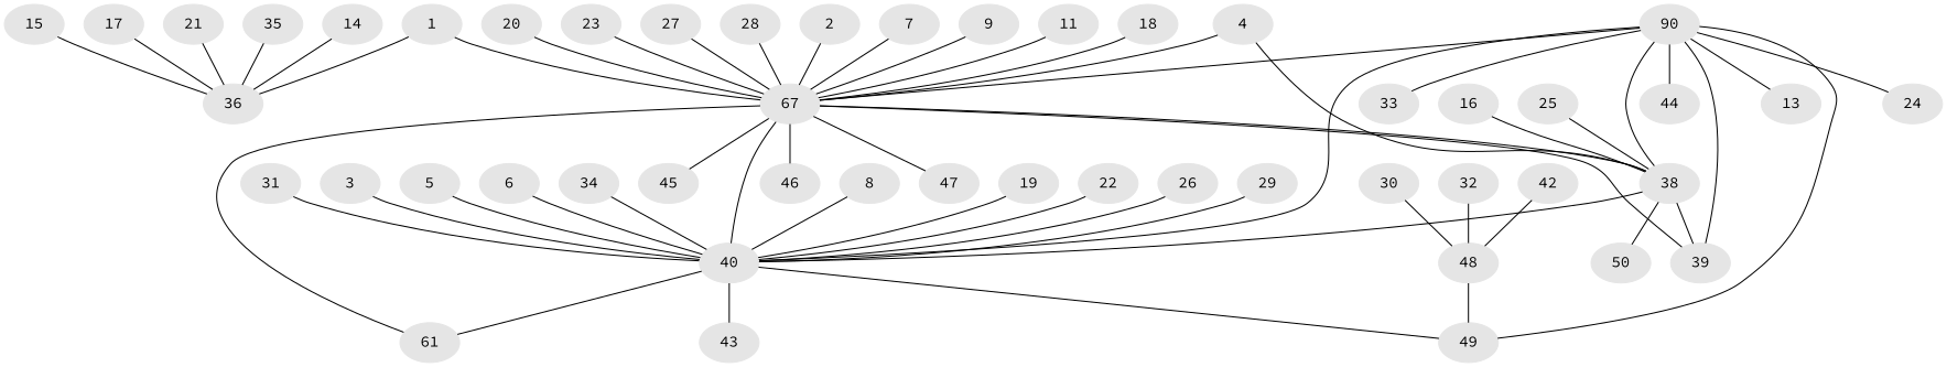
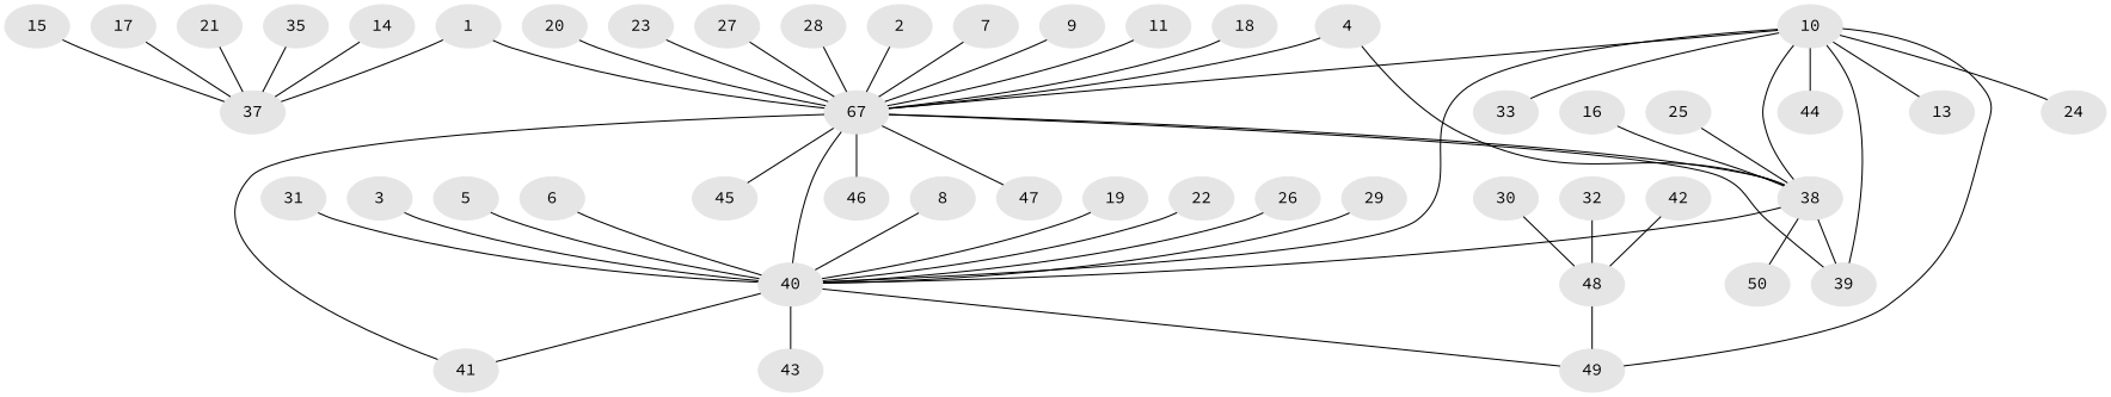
  graph {
    fontname="Source Code Pro"
    node [color=gray90 fontname="Source Code Pro" style=filled]
    edge [fontname="Source Code Pro" weight=1.0]
    1
-   36
+   36 [label=37]
    n3 [label=67]
    40
    38
    39
-   41 [label=61]
+   41
    45
    46
    47
    2
    3
    43
    49
    4
    50
    5
    6
    7
    8
    9
-   10 [label=90]
+   10
    13
    24
    33
    44
    11
    14
    15
    16
    17
    18
    19
    20
    21
    22
    23
    25
    26
    27
    28
    29
    30
    48
    31
    32
-   34
    35
    42
    1 -- 36
    1 -- n3
    n3 -- 40 [weight=3.0]
    n3 -- 38
    n3 -- 39
    n3 -- 41
    n3 -- 45
    n3 -- 46
    n3 -- 47
    40 -- 41
    40 -- 43
    40 -- 49
    38 -- 40
    38 -- 39
    38 -- 50
    2 -- n3
    3 -- 40
    4 -- n3
    4 -- 38
    5 -- 40
    6 -- 40
    7 -- n3
    8 -- 40
    9 -- n3
    10 -- n3
    10 -- 40
    10 -- 38
    10 -- 39
    10 -- 49
    10 -- 13
    10 -- 24
    10 -- 33
    10 -- 44
    11 -- n3
    14 -- 36
    15 -- 36
    16 -- 38
    17 -- 36
    18 -- n3
    19 -- 40
    20 -- n3
    21 -- 36
    22 -- 40
    23 -- n3
    25 -- 38
    26 -- 40
    27 -- n3
    28 -- n3
    29 -- 40
    30 -- 48
    48 -- 49 [weight=2.0]
    31 -- 40
    32 -- 48
-   34 -- 40
    35 -- 36
    42 -- 48
  }
